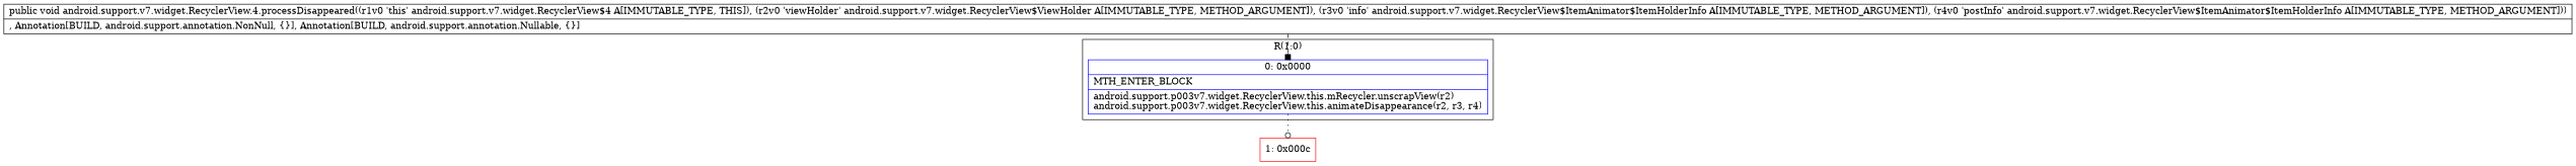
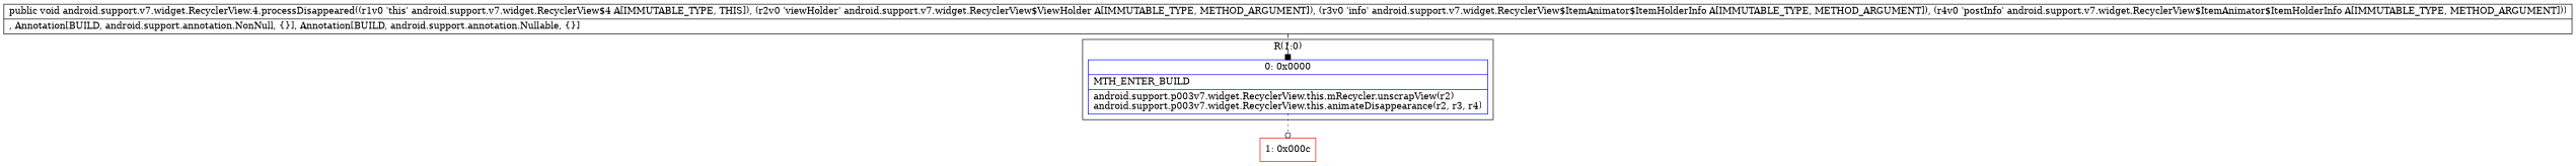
  digraph {
    node [shape=record]
-   n1 [color=blue label="{0\:\ 0x0000|MTH_ENTER_BLOCK\l|android.support.p003v7.widget.RecyclerView.this.mRecycler.unscrapView(r2)\landroid.support.p003v7.widget.RecyclerView.this.animateDisappearance(r2, r3, r4)\l}"]
+   n1 [color=blue label="{0\:\ 0x0000|MTH_ENTER_BUILD\l|android.support.p003v7.widget.RecyclerView.this.mRecycler.unscrapView(r2)\landroid.support.p003v7.widget.RecyclerView.this.animateDisappearance(r2, r3, r4)\l}"]
    n2 [color=red label="{1\:\ 0x000c}"]
    n3 [label="{public void android.support.v7.widget.RecyclerView.4.processDisappeared((r1v0 'this' android.support.v7.widget.RecyclerView$4 A[IMMUTABLE_TYPE, THIS]), (r2v0 'viewHolder' android.support.v7.widget.RecyclerView$ViewHolder A[IMMUTABLE_TYPE, METHOD_ARGUMENT]), (r3v0 'info' android.support.v7.widget.RecyclerView$ItemAnimator$ItemHolderInfo A[IMMUTABLE_TYPE, METHOD_ARGUMENT]), (r4v0 'postInfo' android.support.v7.widget.RecyclerView$ItemAnimator$ItemHolderInfo A[IMMUTABLE_TYPE, METHOD_ARGUMENT]))  | , Annotation[BUILD, android.support.annotation.NonNull, \{\}], Annotation[BUILD, android.support.annotation.Nullable, \{\}]\l}"]
    subgraph cluster_1 {
      label="R(1:0)"
      n1
    }
    n1 -> n2 [style=dotted arrowhead=odot]
    n3 -> n1 [style=dashed arrowhead=box]
  }
